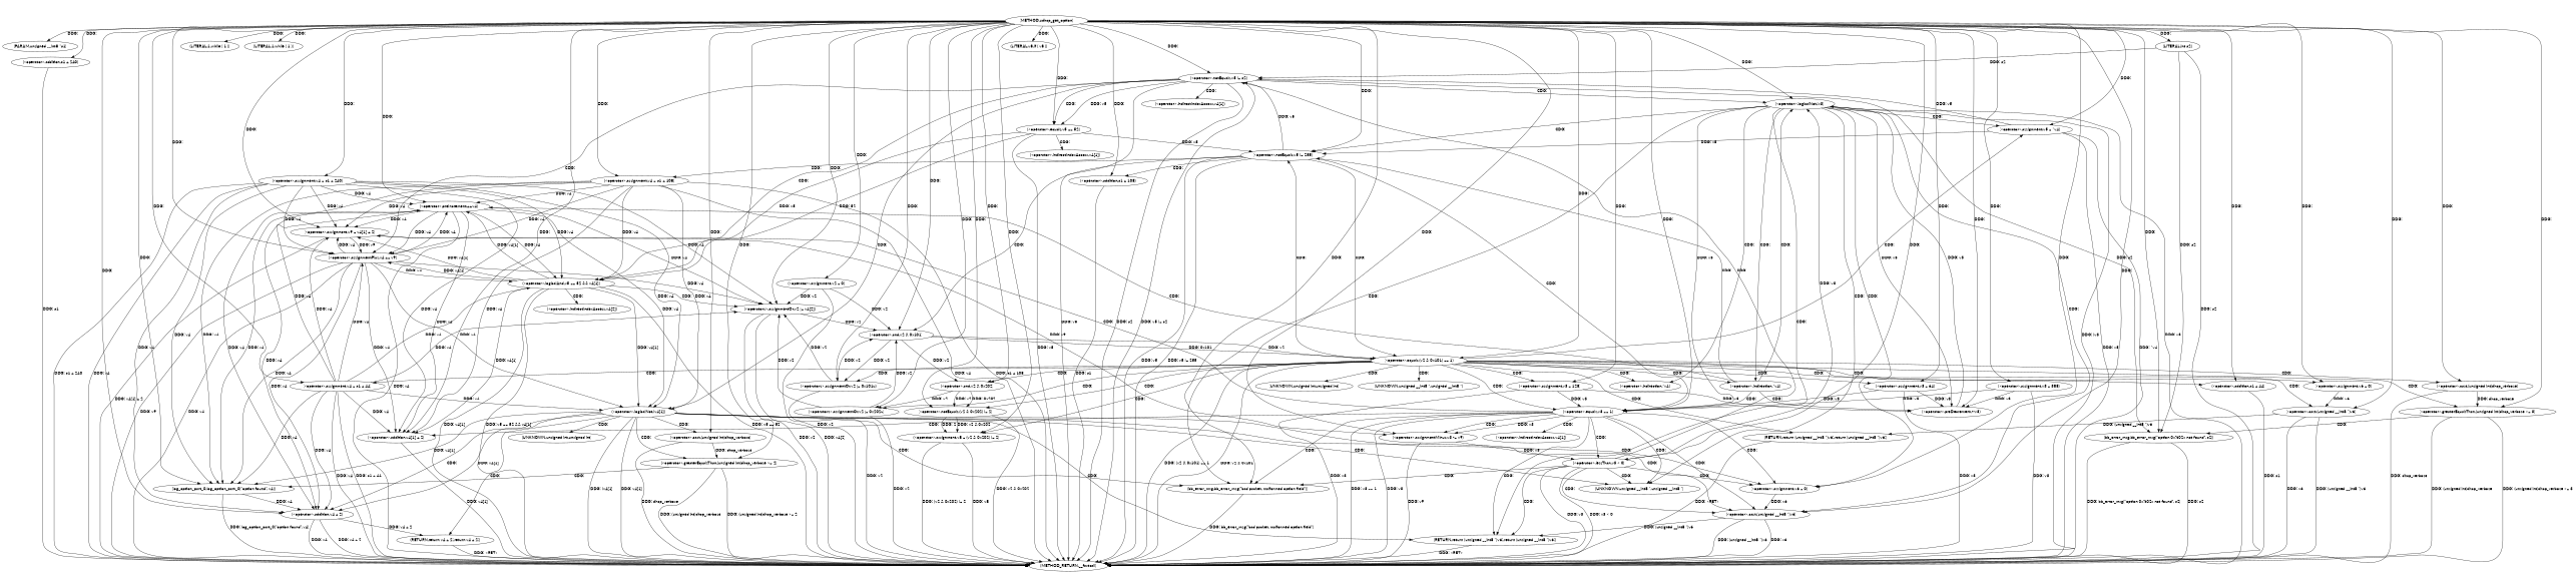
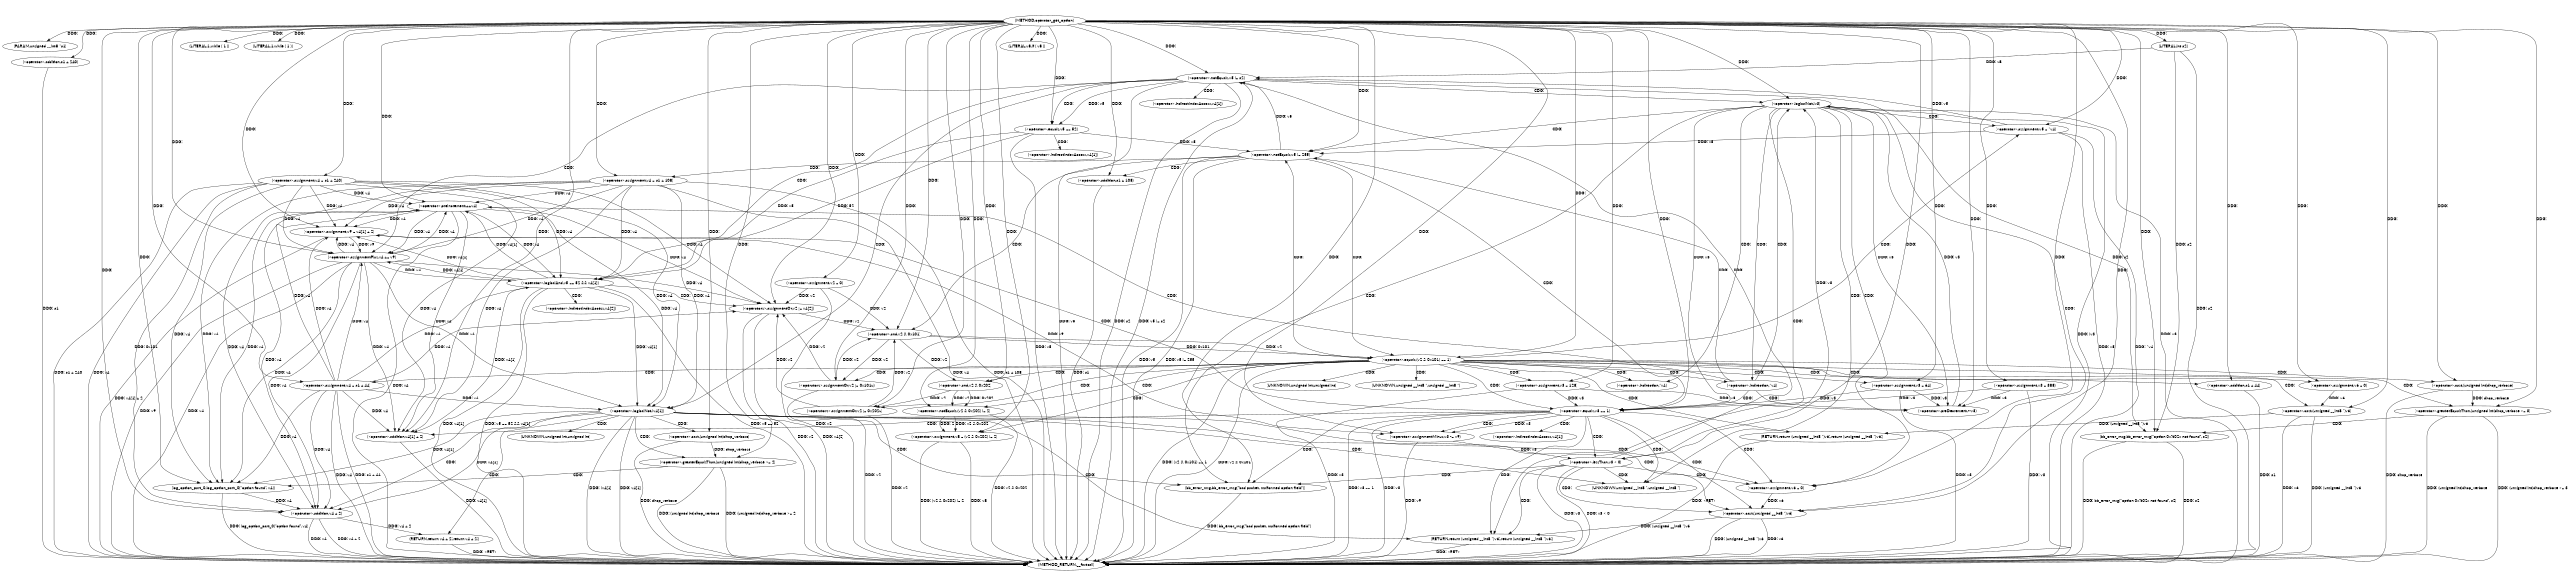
  digraph {
    fontname=Lato
    node [fontname=Lato]
    edge [fontname=Lato]
-   n1 [label="(METHOD,udhcp_get_option)"]
+   n1 [label="(METHOD,operator_get_option)"]
    n2 [label="(PARAM,unsigned __int8 *a1)"]
    n3 [label="(LITERAL,int a2)"]
    n4 [label="(<operator>.assignment,v2 = 0)"]
    n5 [label="(<operator>.assignment,v3 = 388)"]
    n6 [label="(<operator>.assignment,v4 = a1 + 240)"]
    n7 [label="(<operator>.addition,a1 + 240)"]
    n8 [label="(LITERAL,1,while ( 1 ))"]
    n9 [label="(LITERAL,1,while ( 1 ))"]
    n10 [label="(<operator>.assignment,v5 = *v4)"]
    n11 [label="(<operator>.preDecrement,--v3)"]
    n12 [label="(<operator>.preIncrement,++v4)"]
    n13 [label="(<operator>.logicalNot,!v3)"]
    n14 [label="(<operator>.notEquals,v5 != 255)"]
    n15 [label="(<operator>.assignment,v4 = a1 + 108)"]
    n16 [label="(<operator>.addition,a1 + 108)"]
    n17 [label="(<operator>.equals,(v2 & 0x101) == 1)"]
    n18 [label="(<operator>.and,v2 & 0x101)"]
    n19 [label="(<operators>.assignmentOr,v2 |= 0x101u)"]
    n20 [label="(<operator>.assignment,v3 = 128)"]
    n21 [label="(<operator>.assignment,v8 = (v2 & 0x202) != 2)"]
    n22 [label="(<operator>.notEquals,(v2 & 0x202) != 2)"]
    n23 [label="(<operator>.and,v2 & 0x202)"]
    n24 [label="(<operators>.assignmentOr,v2 |= 0x202u)"]
    n25 [label="(LITERAL,v8,if ( v8 ))"]
    n26 [label="(<operator>.assignment,v6 = 0)"]
    n27 [label="(<operator>.greaterEqualsThan,(unsigned int)dhcp_verbose >= 3)"]
    n28 [label="(<operator>.cast,(unsigned int)dhcp_verbose)"]
    n29 [label="(bb_error_msg,bb_error_msg(\"option 0x%02x not found\", a2))"]
    n30 [label="(<operator>.cast,(unsigned __int8 *)v6)"]
    n31 [label="(<operator>.assignment,v4 = a1 + 44)"]
    n32 [label="(<operator>.addition,a1 + 44)"]
    n33 [label="(<operator>.assignment,v3 = 64)"]
    n34 [label="(<operator>.equals,v3 == 1)"]
    n35 [label="(<operator>.assignment,v9 = v4[1] + 2)"]
    n36 [label="(<operator>.addition,v4[1] + 2)"]
    n37 [label="(<operator>.assignmentMinus,v3 -= v9)"]
    n38 [label="(<operator>.lessThan,v3 < 0)"]
    n39 [label="(<operator>.notEquals,v5 != a2)"]
    n40 [label="(<operator>.equals,v5 == 52)"]
    n41 [label="(<operators>.assignmentOr,v2 |= v4[2])"]
    n42 [label="(<operator>.assignmentPlus,v4 += v9)"]
    n43 [label="(<operator>.assignment,v6 = 0)"]
    n44 [label="(bb_error_msg,bb_error_msg(\"bad packet, malformed option field\"))"]
    n45 [label="(<operator>.cast,(unsigned __int8 *)v6)"]
    n46 [label="(<operator>.greaterEqualsThan,(unsigned int)dhcp_verbose >= 2)"]
    n47 [label="(<operator>.cast,(unsigned int)dhcp_verbose)"]
    n48 [label="(log_option_part_0,log_option_part_0(\"option found\", v4))"]
    n49 [label="(<operator>.addition,v4 + 2)"]
    n50 [label="(METHOD_RETURN,__fastcall)"]
    n51 [label="(<operator>.logicalAnd,v5 == 52 && v4[1])"]
    n52 [label="(<operator>.logicalNot,!v4[1])"]
    n53 [label="(RETURN,return (unsigned __int8 *)v6;,return (unsigned __int8 *)v6;)"]
    n54 [label="(<operator>.indirection,*v4)"]
    n55 [label="(<operator>.indirection,*v4)"]
    n56 [label="(UNKNOWN,unsigned __int8 *,unsigned __int8 *)"]
    n57 [label="(RETURN,return (unsigned __int8 *)v6;,return (unsigned __int8 *)v6;)"]
    n58 [label="(UNKNOWN,unsigned int,unsigned int)"]
    n59 [label="(UNKNOWN,unsigned __int8 *,unsigned __int8 *)"]
    n60 [label="(<operator>.indirectIndexAccess,v4[1])"]
    n61 [label="(<operator>.indirectIndexAccess,v4[1])"]
    n62 [label="(<operator>.indirectIndexAccess,v4[1])"]
    n63 [label="(RETURN,return v4 + 2;,return v4 + 2;)"]
    n64 [label="(<operator>.indirectIndexAccess,v4[2])"]
    n65 [label="(UNKNOWN,unsigned int,unsigned int)"]
    n1 -> n2 [label="DDG: "]
    n1 -> n3 [label="DDG: "]
    n1 -> n4 [label="DDG: "]
    n1 -> n5 [label="DDG: "]
    n1 -> n6 [label="DDG: "]
    n1 -> n7 [label="DDG: "]
    n1 -> n8 [label="DDG: "]
    n1 -> n9 [label="DDG: "]
    n1 -> n10 [label="DDG: "]
    n1 -> n11 [label="DDG: "]
    n1 -> n12 [label="DDG: "]
    n1 -> n13 [label="DDG: "]
    n1 -> n14 [label="DDG: "]
    n1 -> n15 [label="DDG: "]
    n1 -> n16 [label="DDG: "]
    n1 -> n17 [label="DDG: "]
    n1 -> n18 [label="DDG: "]
    n1 -> n19 [label="DDG: "]
    n1 -> n20 [label="DDG: "]
    n1 -> n21 [label="DDG: "]
    n1 -> n22 [label="DDG: "]
    n1 -> n23 [label="DDG: "]
    n1 -> n24 [label="DDG: "]
    n1 -> n25 [label="DDG: "]
    n1 -> n26 [label="DDG: "]
    n1 -> n27 [label="DDG: "]
    n1 -> n28 [label="DDG: "]
    n1 -> n29 [label="DDG: "]
    n1 -> n30 [label="DDG: "]
    n1 -> n31 [label="DDG: "]
    n1 -> n32 [label="DDG: "]
    n1 -> n33 [label="DDG: "]
    n1 -> n34 [label="DDG: "]
    n1 -> n35 [label="DDG: "]
    n1 -> n36 [label="DDG: "]
    n1 -> n37 [label="DDG: "]
    n1 -> n38 [label="DDG: "]
    n1 -> n39 [label="DDG: "]
    n1 -> n40 [label="DDG: "]
    n1 -> n41 [label="DDG: "]
    n1 -> n42 [label="DDG: "]
    n1 -> n43 [label="DDG: "]
    n1 -> n44 [label="DDG: "]
    n1 -> n45 [label="DDG: "]
    n1 -> n46 [label="DDG: "]
    n1 -> n47 [label="DDG: "]
    n1 -> n48 [label="DDG: "]
    n1 -> n49 [label="DDG: "]
    n3 -> n29 [label="DDG: a2"]
-   n3 -> n39 [label="DDG: a2"]
+   n3 -> n39 [label="DDG: v8"]
    n3 -> n50 [label="DDG: a2"]
    n4 -> n18 [label="DDG: v2"]
    n4 -> n41 [label="DDG: v2"]
    n4 -> n50 [label="DDG: v2"]
    n5 -> n11 [label="DDG: v3"]
    n5 -> n34 [label="DDG: v3"]
    n5 -> n50 [label="DDG: v3"]
    n6 -> n12 [label="DDG: v4"]
    n6 -> n35 [label="DDG: v4"]
    n6 -> n36 [label="DDG: v4"]
    n6 -> n41 [label="DDG: v4"]
    n6 -> n42 [label="DDG: v4"]
    n6 -> n48 [label="DDG: v4"]
-   n6 -> n49 [label="DDG: v4"]
+   n6 -> n49 [label="DDG: 0x101"]
    n6 -> n50 [label="DDG: a1 + 240"]
    n6 -> n50 [label="DDG: v4"]
    n6 -> n51 [label="DDG: v4"]
    n6 -> n52 [label="DDG: v4"]
    n7 -> n50 [label="DDG: a1"]
    n10 -> n14 [label="DDG: v5"]
    n10 -> n39 [label="DDG: v5"]
    n10 -> n50 [label="DDG: *v4"]
    n10 -> n50 [label="DDG: v5"]
    n11 -> n13 [label="DDG: v3"]
    n12 -> n35 [label="DDG: v4"]
    n12 -> n36 [label="DDG: v4"]
    n12 -> n41 [label="DDG: v4"]
    n12 -> n42 [label="DDG: v4"]
    n12 -> n48 [label="DDG: v4"]
    n12 -> n49 [label="DDG: v4"]
    n12 -> n50 [label="DDG: v4"]
    n12 -> n51 [label="DDG: v4"]
    n12 -> n52 [label="DDG: v4"]
    n13 -> n10 [label="CDG: "]
    n13 -> n11 [label="DDG: v3"]
    n13 -> n14 [label="CDG: "]
    n13 -> n34 [label="DDG: v3"]
    n13 -> n43 [label="CDG: "]
    n13 -> n44 [label="CDG: "]
    n13 -> n45 [label="CDG: "]
    n13 -> n50 [label="DDG: !v3"]
    n13 -> n50 [label="DDG: v3"]
    n13 -> n53 [label="CDG: "]
    n13 -> n54 [label="CDG: "]
    n13 -> n55 [label="CDG: "]
    n13 -> n56 [label="CDG: "]
    n14 -> n15 [label="CDG: "]
    n14 -> n16 [label="CDG: "]
    n14 -> n17 [label="CDG: "]
    n14 -> n18 [label="CDG: "]
    n14 -> n34 [label="CDG: "]
    n14 -> n39 [label="DDG: v5"]
    n14 -> n50 [label="DDG: v5"]
    n14 -> n50 [label="DDG: v5 != 255"]
    n15 -> n12 [label="DDG: v4"]
    n15 -> n35 [label="DDG: v4"]
    n15 -> n36 [label="DDG: v4"]
    n15 -> n42 [label="DDG: v4"]
    n15 -> n48 [label="DDG: v4"]
    n15 -> n49 [label="DDG: v4"]
    n15 -> n50 [label="DDG: v4"]
    n15 -> n50 [label="DDG: a1 + 108"]
    n15 -> n51 [label="DDG: v4"]
    n15 -> n52 [label="DDG: v4"]
    n16 -> n50 [label="DDG: a1"]
    n17 -> n10 [label="CDG: "]
    n17 -> n14 [label="CDG: "]
    n17 -> n19 [label="CDG: "]
    n17 -> n20 [label="CDG: "]
    n17 -> n21 [label="CDG: "]
    n17 -> n22 [label="CDG: "]
    n17 -> n23 [label="CDG: "]
    n17 -> n24 [label="CDG: "]
    n17 -> n26 [label="CDG: "]
    n17 -> n27 [label="CDG: "]
    n17 -> n28 [label="CDG: "]
    n17 -> n30 [label="CDG: "]
    n17 -> n31 [label="CDG: "]
    n17 -> n32 [label="CDG: "]
    n17 -> n33 [label="CDG: "]
    n17 -> n34 [label="CDG: "]
    n17 -> n50 [label="DDG: (v2 & 0x101) == 1"]
    n17 -> n50 [label="DDG: v2 & 0x101"]
    n17 -> n54 [label="CDG: "]
    n17 -> n55 [label="CDG: "]
    n17 -> n57 [label="CDG: "]
    n17 -> n58 [label="CDG: "]
    n17 -> n59 [label="CDG: "]
    n18 -> n17 [label="DDG: v2"]
    n18 -> n17 [label="DDG: 0x101"]
    n18 -> n19 [label="DDG: v2"]
    n18 -> n23 [label="DDG: v2"]
    n19 -> n18 [label="DDG: v2"]
    n19 -> n41 [label="DDG: v2"]
    n19 -> n50 [label="DDG: v2"]
    n20 -> n11 [label="DDG: v3"]
    n20 -> n34 [label="DDG: v3"]
    n20 -> n50 [label="DDG: v3"]
    n21 -> n50 [label="DDG: (v2 & 0x202) != 2"]
    n21 -> n50 [label="DDG: v8"]
    n22 -> n21 [label="DDG: v2 & 0x202"]
    n22 -> n21 [label="DDG: 2"]
    n22 -> n50 [label="DDG: v2 & 0x202"]
    n23 -> n22 [label="DDG: v2"]
    n23 -> n22 [label="DDG: 0x202"]
    n23 -> n24 [label="DDG: v2"]
    n24 -> n18 [label="DDG: v2"]
    n24 -> n41 [label="DDG: v2"]
    n24 -> n50 [label="DDG: v2"]
    n26 -> n30 [label="DDG: v6"]
    n27 -> n29 [label="CDG: "]
    n27 -> n50 [label="DDG: (unsigned int)dhcp_verbose"]
    n27 -> n50 [label="DDG: (unsigned int)dhcp_verbose >= 3"]
    n28 -> n27 [label="DDG: dhcp_verbose"]
    n28 -> n50 [label="DDG: dhcp_verbose"]
    n29 -> n50 [label="DDG: a2"]
    n29 -> n50 [label="DDG: bb_error_msg(\"option 0x%02x not found\", a2)"]
    n30 -> n50 [label="DDG: v6"]
    n30 -> n50 [label="DDG: (unsigned __int8 *)v6"]
    n30 -> n57 [label="DDG: (unsigned __int8 *)v6"]
    n31 -> n12 [label="DDG: v4"]
    n31 -> n35 [label="DDG: v4"]
    n31 -> n36 [label="DDG: v4"]
    n31 -> n41 [label="DDG: v4"]
    n31 -> n42 [label="DDG: v4"]
    n31 -> n48 [label="DDG: v4"]
    n31 -> n49 [label="DDG: v4"]
    n31 -> n50 [label="DDG: a1 + 44"]
    n31 -> n50 [label="DDG: v4"]
    n31 -> n51 [label="DDG: v4"]
    n31 -> n52 [label="DDG: v4"]
    n32 -> n50 [label="DDG: a1"]
    n33 -> n11 [label="DDG: v3"]
    n33 -> n34 [label="DDG: v3"]
    n33 -> n50 [label="DDG: v3"]
    n34 -> n35 [label="CDG: "]
    n34 -> n36 [label="CDG: "]
    n34 -> n37 [label="DDG: v3"]
    n34 -> n37 [label="CDG: "]
    n34 -> n38 [label="CDG: "]
    n34 -> n43 [label="CDG: "]
    n34 -> n44 [label="CDG: "]
    n34 -> n45 [label="CDG: "]
    n34 -> n50 [label="DDG: v3"]
    n34 -> n50 [label="DDG: v3 == 1"]
    n34 -> n53 [label="CDG: "]
    n34 -> n56 [label="CDG: "]
    n34 -> n60 [label="CDG: "]
    n35 -> n37 [label="DDG: v9"]
    n35 -> n42 [label="DDG: v9"]
    n35 -> n50 [label="DDG: v4[1] + 2"]
    n36 -> n50 [label="DDG: v4[1]"]
    n37 -> n38 [label="DDG: v3"]
    n37 -> n50 [label="DDG: v9"]
    n38 -> n13 [label="DDG: v3"]
    n38 -> n39 [label="CDG: "]
    n38 -> n43 [label="CDG: "]
    n38 -> n44 [label="CDG: "]
    n38 -> n45 [label="CDG: "]
    n38 -> n50 [label="DDG: v3"]
    n38 -> n50 [label="DDG: v3 < 0"]
    n38 -> n53 [label="CDG: "]
    n38 -> n56 [label="CDG: "]
    n39 -> n13 [label="CDG: "]
    n39 -> n29 [label="DDG: a2"]
    n39 -> n40 [label="DDG: v5"]
    n39 -> n40 [label="CDG: "]
    n39 -> n42 [label="CDG: "]
    n39 -> n50 [label="DDG: v5 != a2"]
    n39 -> n50 [label="DDG: v5"]
    n39 -> n50 [label="DDG: a2"]
    n39 -> n51 [label="CDG: "]
    n39 -> n52 [label="CDG: "]
    n39 -> n61 [label="CDG: "]
    n40 -> n14 [label="DDG: v5"]
    n40 -> n50 [label="DDG: v5"]
    n40 -> n51 [label="DDG: v5"]
    n40 -> n51 [label="DDG: 52"]
    n40 -> n62 [label="CDG: "]
    n41 -> n18 [label="DDG: v2"]
    n41 -> n50 [label="DDG: v4[2]"]
    n41 -> n50 [label="DDG: v2"]
    n42 -> n12 [label="DDG: v4"]
    n42 -> n35 [label="DDG: v4"]
    n42 -> n36 [label="DDG: v4"]
    n42 -> n41 [label="DDG: v4"]
    n42 -> n48 [label="DDG: v4"]
    n42 -> n49 [label="DDG: v4"]
    n42 -> n50 [label="DDG: v9"]
    n42 -> n50 [label="DDG: v4"]
    n42 -> n51 [label="DDG: v4"]
    n42 -> n52 [label="DDG: v4"]
    n43 -> n45 [label="DDG: v6"]
    n44 -> n50 [label="DDG: bb_error_msg(\"bad packet, malformed option field\")"]
    n45 -> n50 [label="DDG: v6"]
    n45 -> n50 [label="DDG: (unsigned __int8 *)v6"]
    n45 -> n53 [label="DDG: (unsigned __int8 *)v6"]
    n46 -> n48 [label="CDG: "]
    n46 -> n50 [label="DDG: (unsigned int)dhcp_verbose >= 2"]
    n46 -> n50 [label="DDG: (unsigned int)dhcp_verbose"]
    n47 -> n46 [label="DDG: dhcp_verbose"]
    n47 -> n50 [label="DDG: dhcp_verbose"]
    n48 -> n49 [label="DDG: v4"]
    n48 -> n50 [label="DDG: log_option_part_0(\"option found\", v4)"]
    n49 -> n50 [label="DDG: v4 + 2"]
    n49 -> n50 [label="DDG: v4"]
    n49 -> n63 [label="DDG: v4 + 2"]
    n51 -> n12 [label="DDG: v4[1]"]
    n51 -> n35 [label="DDG: v4[1]"]
    n51 -> n36 [label="DDG: v4[1]"]
    n51 -> n41 [label="CDG: "]
    n51 -> n42 [label="DDG: v4[1]"]
    n51 -> n50 [label="DDG: v5 == 52 && v4[1]"]
    n51 -> n50 [label="DDG: v5 == 52"]
    n51 -> n50 [label="DDG: v4[1]"]
    n51 -> n52 [label="DDG: v4[1]"]
    n51 -> n64 [label="CDG: "]
    n52 -> n43 [label="CDG: "]
    n52 -> n44 [label="CDG: "]
    n52 -> n45 [label="CDG: "]
    n52 -> n46 [label="CDG: "]
    n52 -> n47 [label="CDG: "]
    n52 -> n48 [label="DDG: v4[1]"]
    n52 -> n49 [label="DDG: v4[1]"]
    n52 -> n49 [label="CDG: "]
    n52 -> n50 [label="DDG: v4[1]"]
    n52 -> n50 [label="DDG: !v4[1]"]
    n52 -> n53 [label="CDG: "]
    n52 -> n56 [label="CDG: "]
    n52 -> n63 [label="CDG: "]
    n52 -> n65 [label="CDG: "]
    n53 -> n50 [label="DDG: <RET>"]
    n55 -> n11 [label="CDG: "]
    n55 -> n12 [label="CDG: "]
    n55 -> n13 [label="CDG: "]
    n55 -> n14 [label="CDG: "]
    n55 -> n34 [label="CDG: "]
    n57 -> n50 [label="DDG: <RET>"]
    n63 -> n50 [label="DDG: <RET>"]
  }
